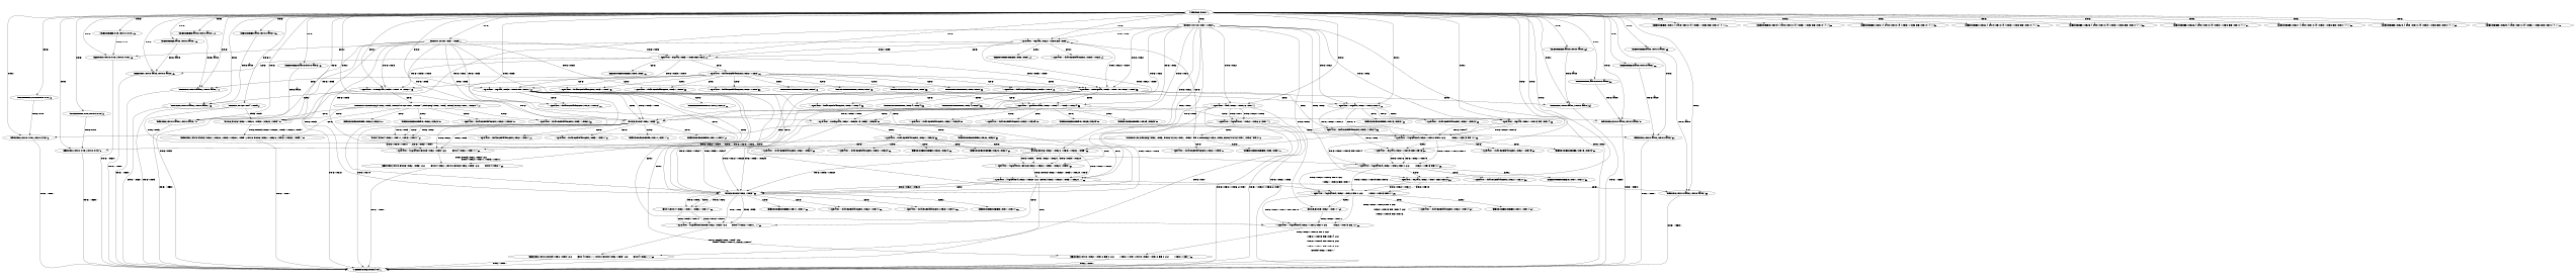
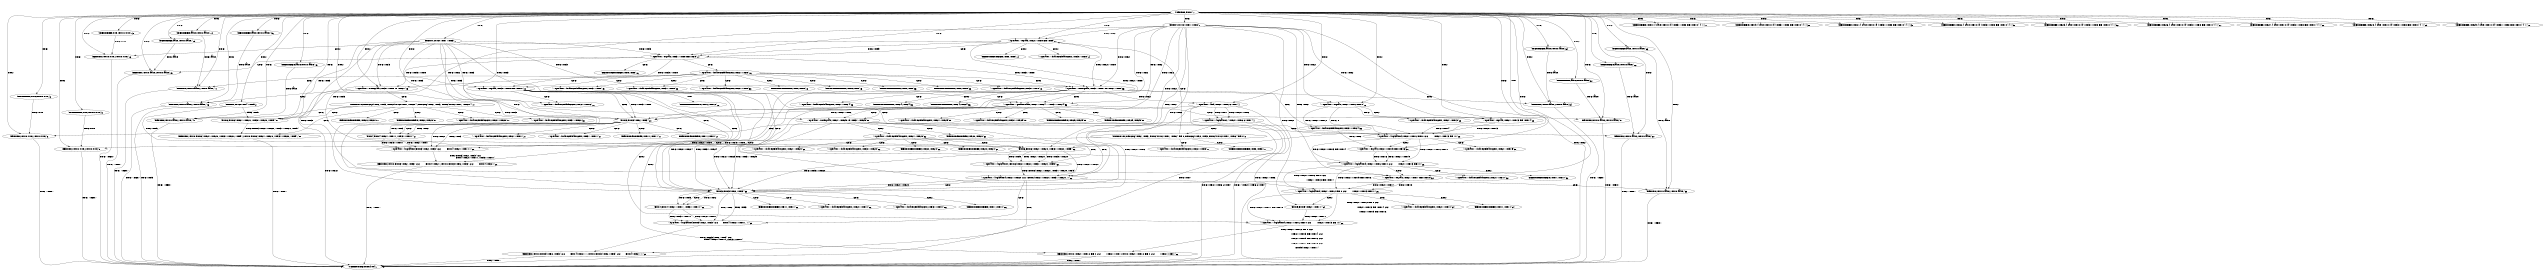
  digraph {
    n1 [label=<(METHOD,FUN1)<SUB>1</SUB>>]
    n2 [label=<(PARAM,struct VAR1 *VAR2)<SUB>1</SUB>>]
    n3 [label=<(PARAM,struct VAR1 *VAR3)<SUB>1</SUB>>]
    n4 [label=<(PARAM,struct VAR4 *VAR5)<SUB>2</SUB>>]
    n5 [label=<(&lt;operator&gt;.equals,VAR2-&gt;VAR8 == VAR9)<SUB>11</SUB>>]
    n6 [label=<(&lt;operator&gt;.equals,VAR3-&gt;VAR8 == VAR9)<SUB>14</SUB>>]
    n7 [label=<(RETURN,return true;,return true;)<SUB>6</SUB>>]
    n8 [label=<(RETURN,return true;,return true;)<SUB>9</SUB>>]
    n9 [label=<(RETURN,return true;,return true;)<SUB>13</SUB>>]
    n10 [label=<(RETURN,return false;,return false;)<SUB>15</SUB>>]
    n11 [label=<(IDENTIFIER,VAR10,{ 	case VAR10: 		if (VAR3-&gt;VAR8 == VAR10) { 			...)<SUB>17</SUB>>]
    n12 [label=<(IDENTIFIER,VAR19,{ 	case VAR10: 		if (VAR3-&gt;VAR8 == VAR10) { 			...)<SUB>38</SUB>>]
    n13 [label=<(IDENTIFIER,VAR21,{ 	case VAR10: 		if (VAR3-&gt;VAR8 == VAR10) { 			...)<SUB>43</SUB>>]
    n14 [label=<(IDENTIFIER,VAR22,{ 	case VAR10: 		if (VAR3-&gt;VAR8 == VAR10) { 			...)<SUB>51</SUB>>]
    n15 [label=<(IDENTIFIER,VAR23,{ 	case VAR10: 		if (VAR3-&gt;VAR8 == VAR10) { 			...)<SUB>52</SUB>>]
    n16 [label=<(IDENTIFIER,VAR26,{ 	case VAR10: 		if (VAR3-&gt;VAR8 == VAR10) { 			...)<SUB>67</SUB>>]
    n17 [label=<(IDENTIFIER,VAR27,{ 	case VAR10: 		if (VAR3-&gt;VAR8 == VAR10) { 			...)<SUB>68</SUB>>]
    n18 [label=<(IDENTIFIER,VAR28,{ 	case VAR10: 		if (VAR3-&gt;VAR8 == VAR10) { 			...)<SUB>69</SUB>>]
    n19 [label=<(IDENTIFIER,VAR29,{ 	case VAR10: 		if (VAR3-&gt;VAR8 == VAR10) { 			...)<SUB>70</SUB>>]
    n20 [label=<(RETURN,return false;,return false;)<SUB>74</SUB>>]
    n21 [label=<(&lt;operator&gt;.and,VAR2-&gt;VAR6 &amp; VAR7)<SUB>4</SUB>>]
    n22 [label=<(IDENTIFIER,true,return true;)<SUB>6</SUB>>]
    n23 [label=<(IDENTIFIER,true,return true;)<SUB>9</SUB>>]
    n24 [label=<(IDENTIFIER,true,return true;)<SUB>13</SUB>>]
    n25 [label=<(IDENTIFIER,false,return false;)<SUB>15</SUB>>]
    n26 [label=<(&lt;operator&gt;.equals,VAR3-&gt;VAR8 == VAR10)<SUB>18</SUB>>]
    n27 [label=<(&lt;operator&gt;.notEquals,VAR3-&gt;VAR8 != VAR21)<SUB>45</SUB>>]
    n28 [label=<(FUN6,FUN6(VAR2-&gt;VAR20, VAR3-&gt;VAR20, VAR5))<SUB>50</SUB>>]
    n29 [label=<(IDENTIFIER,false,return false;)<SUB>74</SUB>>]
    n30 [label=<(RETURN,return false;,return false;)<SUB>46</SUB>>]
    n31 [label=<(RETURN,return false;,return false;)<SUB>48</SUB>>]
    n32 [label=<(RETURN,return false;,return false;)<SUB>54</SUB>>]
    n33 [label=<(RETURN,return false;,return false;)<SUB>57</SUB>>]
    n34 [label=<(RETURN,return false;,return false;)<SUB>60</SUB>>]
    n35 [label=<(RETURN,return false;,return false;)<SUB>63</SUB>>]
    n36 [label=<(IDENTIFIER,false,return false;)<SUB>46</SUB>>]
    n37 [label=<(IDENTIFIER,false,return false;)<SUB>48</SUB>>]
    n38 [label=<(IDENTIFIER,false,return false;)<SUB>54</SUB>>]
    n39 [label=<(IDENTIFIER,false,return false;)<SUB>57</SUB>>]
    n40 [label=<(IDENTIFIER,false,return false;)<SUB>60</SUB>>]
    n41 [label=<(IDENTIFIER,false,return false;)<SUB>63</SUB>>]
    n42 [label=<(FUN3,FUN3(VAR2, VAR3))<SUB>65</SUB>>]
    n43 [label=<(FUN6,FUN6(VAR2-&gt;VAR20, VAR3-&gt;VAR20, VAR5))<SUB>62</SUB>>]
    n44 [label=<(FUN3,FUN3(VAR2, VAR3))<SUB>20</SUB>>]
    n45 [label=<(&lt;operator&gt;.equals,VAR2-&gt;VAR17 == VAR18)<SUB>32</SUB>>]
    n46 [label=<(&lt;operator&gt;.equals,VAR2-&gt;VAR15 == VAR16)<SUB>30</SUB>>]
    n47 [label=<(&lt;operator&gt;.equals,VAR2-&gt;VAR12 == 0)<SUB>26</SUB>>]
    n48 [label=<(&lt;operator&gt;.equals,VAR2-&gt;VAR13 == VAR14)<SUB>28</SUB>>]
    n49 [label=<(METHOD_RETURN,bool)<SUB>1</SUB>>]
    n50 [label=<(&lt;operator&gt;.notEquals,VAR3-&gt;VAR8 != VAR2-&gt;VAR8)<SUB>53</SUB>>]
    n51 [label=<(&lt;operator&gt;.greaterThan,VAR2-&gt;VAR24 &gt; VAR3-&gt;VAR24)<SUB>56</SUB>>]
    n52 [label=<(&lt;operator&gt;.notEquals,VAR2-&gt;VAR25 != VAR3-&gt;VAR25)<SUB>59</SUB>>]
    n53 [label=<(&lt;operator&gt;.logicalAnd,VAR2-&gt;VAR20 &amp;&amp; !FUN6(VAR2-&gt;VAR20, VAR3-&gt;VAR20, ...)<SUB>62</SUB>>]
    n54 [label=<(FUN5,FUN5(VAR2-&gt;VAR11))<SUB>34</SUB>>]
    n55 [label=<(&lt;operator&gt;.indirectFieldAccess,VAR2-&gt;VAR12)<SUB>26</SUB>>]
    n56 [label=<(&lt;operator&gt;.indirectFieldAccess,VAR3-&gt;VAR8)<SUB>14</SUB>>]
    n57 [label=<(FIELD_IDENTIFIER,VAR8,VAR8)<SUB>14</SUB>>]
    n58 [label=<(&lt;operator&gt;.indirectFieldAccess,VAR2-&gt;VAR8)<SUB>16</SUB>>]
    n59 [label=<(FIELD_IDENTIFIER,VAR8,VAR8)<SUB>16</SUB>>]
    n60 [label=<(&lt;operator&gt;.logicalNot,!(VAR2-&gt;VAR6 &amp; VAR7))<SUB>4</SUB>>]
    n61 [label=<(RETURN,return FUN3(VAR2, VAR3) &amp;&amp;  			       FUN4(VAR2...,return FUN3(VAR2, VAR3) &amp;&amp;  			       FUN4(VAR2...)<SUB>20</SUB>>]
    n62 [label=<(&lt;operator&gt;.logicalAnd,FUN3(VAR2, VAR3) &amp;&amp;  			       FUN4(VAR2-&gt;VAR11...)<SUB>20</SUB>>]
    n63 [label=<(RETURN,return VAR2-&gt;VAR12 == 0 &amp;&amp;  			       VAR2-&gt;VAR...,return VAR2-&gt;VAR12 == 0 &amp;&amp;  			       VAR2-&gt;VAR...)<SUB>26</SUB>>]
    n64 [label=<(&lt;operator&gt;.logicalAnd,VAR2-&gt;VAR12 == 0 &amp;&amp;  			       VAR2-&gt;VAR13 == V...)<SUB>26</SUB>>]
    n65 [label=<(&lt;operator&gt;.logicalAnd,VAR2-&gt;VAR12 == 0 &amp;&amp;  			       VAR2-&gt;VAR13 == V...)<SUB>26</SUB>>]
    n66 [label=<(&lt;operator&gt;.logicalAnd,VAR2-&gt;VAR12 == 0 &amp;&amp;  			       VAR2-&gt;VAR13 == V...)<SUB>26</SUB>>]
    n67 [label=<(&lt;operator&gt;.logicalAnd,VAR2-&gt;VAR12 == 0 &amp;&amp;  			       VAR2-&gt;VAR13 == V...)<SUB>26</SUB>>]
    n68 [label=<(FIELD_IDENTIFIER,VAR12,VAR12)<SUB>26</SUB>>]
    n69 [label=<(UNKNOWN,memcmp(VAR2, VAR3, FUN2(struct VAR1, VAR20)),memcmp(VAR2, VAR3, FUN2(struct VAR1, VAR20)))<SUB>47</SUB>>]
    n70 [label=<(RETURN,return FUN6(VAR2-&gt;VAR20, VAR3-&gt;VAR20, VAR5);,return FUN6(VAR2-&gt;VAR20, VAR3-&gt;VAR20, VAR5);)<SUB>50</SUB>>]
    n71 [label=<(&lt;operator&gt;.logicalAnd,FUN3(VAR2, VAR3) &amp;&amp; 		       FUN4(VAR2-&gt;VAR11, ...)<SUB>65</SUB>>]
    n72 [label=<(FUN4,FUN4(VAR2-&gt;VAR11, VAR3-&gt;VAR11))<SUB>66</SUB>>]
    n73 [label=<(&lt;operator&gt;.indirectFieldAccess,VAR2-&gt;VAR11)<SUB>66</SUB>>]
    n74 [label=<(&lt;operator&gt;.indirectFieldAccess,VAR3-&gt;VAR11)<SUB>66</SUB>>]
    n75 [label=<(FIELD_IDENTIFIER,VAR11,VAR11)<SUB>66</SUB>>]
    n76 [label=<(FIELD_IDENTIFIER,VAR11,VAR11)<SUB>66</SUB>>]
    n77 [label=<(&lt;operator&gt;.logicalNot,!FUN6(VAR2-&gt;VAR20, VAR3-&gt;VAR20, VAR5))<SUB>62</SUB>>]
    n78 [label=<(FUN4,FUN4(VAR2-&gt;VAR11, VAR3-&gt;VAR11))<SUB>21</SUB>>]
    n79 [label=<(&lt;operator&gt;.indirectFieldAccess,VAR2-&gt;VAR11)<SUB>21</SUB>>]
    n80 [label=<(&lt;operator&gt;.indirectFieldAccess,VAR3-&gt;VAR11)<SUB>21</SUB>>]
    n81 [label=<(FIELD_IDENTIFIER,VAR11,VAR11)<SUB>21</SUB>>]
    n82 [label=<(FIELD_IDENTIFIER,VAR11,VAR11)<SUB>21</SUB>>]
    n83 [label=<(&lt;operator&gt;.indirectFieldAccess,VAR2-&gt;VAR13)<SUB>28</SUB>>]
-   n84 [label=<(FIELD_IDENTIFIER,VAR13,VAR13)<SUB>28</SUB>>]
    n85 [label=<(&lt;operator&gt;.indirectFieldAccess,VAR2-&gt;VAR24)<SUB>56</SUB>>]
    n86 [label=<(&lt;operator&gt;.indirectFieldAccess,VAR3-&gt;VAR24)<SUB>56</SUB>>]
    n87 [label=<(FIELD_IDENTIFIER,VAR24,VAR24)<SUB>56</SUB>>]
    n88 [label=<(FIELD_IDENTIFIER,VAR24,VAR24)<SUB>56</SUB>>]
    n89 [label=<(&lt;operator&gt;.indirectFieldAccess,VAR2-&gt;VAR25)<SUB>59</SUB>>]
    n90 [label=<(&lt;operator&gt;.indirectFieldAccess,VAR3-&gt;VAR25)<SUB>59</SUB>>]
    n91 [label=<(FIELD_IDENTIFIER,VAR25,VAR25)<SUB>59</SUB>>]
    n92 [label=<(FIELD_IDENTIFIER,VAR25,VAR25)<SUB>59</SUB>>]
    n93 [label=<(&lt;operator&gt;.indirectFieldAccess,VAR2-&gt;VAR20)<SUB>62</SUB>>]
    n94 [label=<(FIELD_IDENTIFIER,VAR20,VAR20)<SUB>62</SUB>>]
    n95 [label=<(RETURN,return FUN3(VAR2, VAR3) &amp;&amp; 		       FUN4(VAR2-&gt;...,return FUN3(VAR2, VAR3) &amp;&amp; 		       FUN4(VAR2-&gt;...)<SUB>65</SUB>>]
    n96 [label=<(UNKNOWN,memcmp(VAR2, VAR3, FUN2(struct VAR1, VAR6)) == 0,memcmp(VAR2, VAR3, FUN2(struct VAR1, VAR6)) == 0)<SUB>8</SUB>>]
    n97 [label=<(&lt;operator&gt;.indirectFieldAccess,VAR2-&gt;VAR8)<SUB>11</SUB>>]
    n98 [label=<(FIELD_IDENTIFIER,VAR8,VAR8)<SUB>11</SUB>>]
    n99 [label=<(&lt;operator&gt;.indirectFieldAccess,VAR3-&gt;VAR8)<SUB>18</SUB>>]
    n100 [label=<(&lt;operator&gt;.indirectFieldAccess,VAR3-&gt;VAR8)<SUB>45</SUB>>]
    n101 [label=<(&lt;operator&gt;.indirectFieldAccess,VAR3-&gt;VAR8)<SUB>53</SUB>>]
    n102 [label=<(&lt;operator&gt;.indirectFieldAccess,VAR2-&gt;VAR8)<SUB>53</SUB>>]
    n103 [label=<(FIELD_IDENTIFIER,VAR8,VAR8)<SUB>18</SUB>>]
    n104 [label=<(FIELD_IDENTIFIER,VAR8,VAR8)<SUB>45</SUB>>]
    n105 [label=<(FIELD_IDENTIFIER,VAR8,VAR8)<SUB>53</SUB>>]
    n106 [label=<(FIELD_IDENTIFIER,VAR8,VAR8)<SUB>53</SUB>>]
    n107 [label=<(&lt;operator&gt;.indirectFieldAccess,VAR2-&gt;VAR11)<SUB>34</SUB>>]
    n108 [label=<(FIELD_IDENTIFIER,VAR11,VAR11)<SUB>34</SUB>>]
    n109 [label=<(&lt;operator&gt;.indirectFieldAccess,VAR2-&gt;VAR17)<SUB>32</SUB>>]
    n110 [label=<(FIELD_IDENTIFIER,VAR17,VAR17)<SUB>32</SUB>>]
    n111 [label=<(&lt;operator&gt;.indirectFieldAccess,VAR2-&gt;VAR15)<SUB>30</SUB>>]
-   n112 [label=<(FIELD_IDENTIFIER,VAR15,VAR15)<SUB>30</SUB>>]
    n113 [label=<(&lt;operator&gt;.indirectFieldAccess,VAR2-&gt;VAR20)<SUB>50</SUB>>]
    n114 [label=<(&lt;operator&gt;.indirectFieldAccess,VAR3-&gt;VAR20)<SUB>50</SUB>>]
    n115 [label=<(FIELD_IDENTIFIER,VAR20,VAR20)<SUB>50</SUB>>]
    n116 [label=<(FIELD_IDENTIFIER,VAR20,VAR20)<SUB>50</SUB>>]
    n117 [label=<(&lt;operator&gt;.indirectFieldAccess,VAR2-&gt;VAR20)<SUB>62</SUB>>]
    n118 [label=<(&lt;operator&gt;.indirectFieldAccess,VAR3-&gt;VAR20)<SUB>62</SUB>>]
    n119 [label=<(FIELD_IDENTIFIER,VAR20,VAR20)<SUB>62</SUB>>]
    n120 [label=<(FIELD_IDENTIFIER,VAR20,VAR20)<SUB>62</SUB>>]
    n1 -> n2 [label="DDG: "]
    n1 -> n3 [label="DDG: "]
-   n1 -> n4 [label="DDG: 0"]
+   n1 -> n4 [label="DDG: "]
    n1 -> n5 [label="DDG: "]
    n1 -> n6 [label="DDG: "]
    n1 -> n7 [label="DDG: "]
    n1 -> n8 [label="DDG: "]
    n1 -> n9 [label="DDG: "]
    n1 -> n10 [label="DDG: "]
    n1 -> n11 [label="DDG: "]
    n1 -> n12 [label="DDG: "]
    n1 -> n13 [label="DDG: "]
    n1 -> n14 [label="DDG: "]
    n1 -> n15 [label="DDG: "]
    n1 -> n16 [label="DDG: "]
    n1 -> n17 [label="DDG: "]
    n1 -> n18 [label="DDG: "]
    n1 -> n19 [label="DDG: "]
    n1 -> n20 [label="DDG: "]
    n1 -> n21 [label="DDG: "]
    n1 -> n22 [label="DDG: "]
    n1 -> n23 [label="DDG: "]
    n1 -> n24 [label="DDG: "]
    n1 -> n25 [label="DDG: "]
    n1 -> n26 [label="DDG: "]
    n1 -> n27 [label="DDG: "]
    n1 -> n28 [label="DDG: "]
    n1 -> n29 [label="DDG: "]
    n1 -> n30 [label="DDG: "]
    n1 -> n31 [label="DDG: "]
    n1 -> n32 [label="DDG: "]
    n1 -> n33 [label="DDG: "]
    n1 -> n34 [label="DDG: "]
    n1 -> n35 [label="DDG: "]
    n1 -> n36 [label="DDG: "]
    n1 -> n37 [label="DDG: "]
    n1 -> n38 [label="DDG: "]
    n1 -> n39 [label="DDG: "]
    n1 -> n40 [label="DDG: "]
    n1 -> n41 [label="DDG: "]
    n1 -> n42 [label="DDG: "]
    n1 -> n43 [label="DDG: "]
    n1 -> n44 [label="DDG: "]
    n1 -> n45 [label="DDG: "]
-   n1 -> n46 [label="DDG: "]
+   n1 -> n46 [label="VAR: "]
    n1 -> n47 [label="DDG: "]
    n1 -> n48 [label="DDG: "]
    n2 -> n5 [label="DDG: VAR2"]
-   n2 -> n21 [label="DDG: VAR2"]
+   n50 -> n21 [label="DDG: VAR2"]
    n2 -> n28 [label="DDG: VAR2"]
    n2 -> n42 [label="DDG: VAR2"]
    n2 -> n43 [label="DDG: VAR2"]
    n2 -> n44 [label="DDG: VAR2"]
    n2 -> n45 [label="DDG: VAR2"]
    n2 -> n47 [label="DDG: VAR2"]
    n2 -> n48 [label="DDG: VAR2"]
    n2 -> n49 [label="DDG: VAR2"]
    n2 -> n50 [label="DDG: VAR2"]
    n2 -> n51 [label="DDG: VAR2"]
    n2 -> n52 [label="DDG: VAR2"]
    n2 -> n53 [label="DDG: VAR2"]
    n2 -> n54 [label="DDG: VAR2"]
    n3 -> n6 [label="DDG: VAR3"]
    n3 -> n27 [label="DDG: VAR3"]
    n3 -> n28 [label="DDG: VAR3"]
    n3 -> n42 [label="DDG: VAR3"]
    n3 -> n43 [label="DDG: VAR3"]
    n3 -> n44 [label="DDG: VAR3"]
-   n3 -> n49 [label="DDG: VAR3"]
+   n3 -> n45 [label="DDG: VAR3"]
    n3 -> n50 [label="DDG: VAR3"]
    n3 -> n51 [label="DDG: VAR3"]
    n3 -> n52 [label="DDG: VAR3"]
    n3 -> n55 [label="DDG: VAR3"]
    n4 -> n28 [label="DDG: VAR5"]
    n4 -> n43 [label="DDG: VAR5"]
    n4 -> n49 [label="DDG: VAR5"]
    n5 -> n6 [label="DDG: VAR9"]
    n5 -> n6 [label="CDG: "]
    n5 -> n9 [label="CDG: "]
    n5 -> n44 [label="DDG: VAR2-&gt;VAR8"]
    n5 -> n50 [label="DDG: VAR2-&gt;VAR8"]
    n5 -> n56 [label="CDG: "]
    n5 -> n57 [label="CDG: "]
    n6 -> n10 [label="CDG: "]
    n6 -> n26 [label="DDG: VAR3-&gt;VAR8"]
    n6 -> n27 [label="DDG: VAR3-&gt;VAR8"]
    n6 -> n50 [label="DDG: VAR3-&gt;VAR8"]
    n6 -> n58 [label="CDG: "]
    n6 -> n59 [label="CDG: "]
    n7 -> n49 [label="DDG: &lt;RET&gt;"]
    n8 -> n49 [label="DDG: &lt;RET&gt;"]
    n9 -> n49 [label="DDG: &lt;RET&gt;"]
    n10 -> n49 [label="DDG: &lt;RET&gt;"]
    n20 -> n49 [label="DDG: &lt;RET&gt;"]
    n21 -> n42 [label="DDG: VAR2-&gt;VAR6"]
    n21 -> n44 [label="DDG: VAR2-&gt;VAR6"]
    n21 -> n49 [label="DDG: VAR2-&gt;VAR6"]
    n21 -> n49 [label="DDG: VAR7"]
    n21 -> n60 [label="DDG: VAR2-&gt;VAR6"]
    n21 -> n60 [label="DDG: VAR7"]
    n22 -> n7 [label="DDG: true"]
    n23 -> n8 [label="DDG: true"]
    n24 -> n9 [label="DDG: true"]
    n25 -> n10 [label="DDG: false"]
    n26 -> n44 [label="DDG: VAR3-&gt;VAR8"]
    n26 -> n44 [label="CDG: "]
-   n26 -> n47 [label="CDG: "]
-   n26 -> n49 [label="DDG: VAR10"]
    n26 -> n55 [label="CDG: "]
    n26 -> n61 [label="CDG: "]
    n26 -> n62 [label="CDG: "]
    n26 -> n63 [label="CDG: "]
    n26 -> n64 [label="CDG: "]
    n26 -> n65 [label="CDG: "]
    n26 -> n66 [label="CDG: "]
    n26 -> n67 [label="CDG: "]
-   n26 -> n68 [label="CDG: "]
+   n26 -> n68 [label="VAR: "]
    n27 -> n30 [label="CDG: "]
    n27 -> n49 [label="DDG: VAR21"]
    n27 -> n69 [label="CDG: "]
    n28 -> n70 [label="DDG: FUN6(VAR2-&gt;VAR20, VAR3-&gt;VAR20, VAR5)"]
    n29 -> n20 [label="DDG: false"]
    n30 -> n49 [label="DDG: &lt;RET&gt;"]
    n31 -> n49 [label="DDG: &lt;RET&gt;"]
    n32 -> n49 [label="DDG: &lt;RET&gt;"]
    n33 -> n49 [label="DDG: &lt;RET&gt;"]
    n34 -> n49 [label="DDG: &lt;RET&gt;"]
    n35 -> n49 [label="DDG: &lt;RET&gt;"]
    n36 -> n30 [label="DDG: false"]
    n37 -> n31 [label="DDG: false"]
    n38 -> n32 [label="DDG: false"]
    n39 -> n33 [label="DDG: false"]
    n40 -> n34 [label="DDG: false"]
    n41 -> n35 [label="DDG: false"]
    n42 -> n71 [label="DDG: VAR2"]
    n42 -> n71 [label="DDG: VAR3"]
    n42 -> n72 [label="DDG: VAR2"]
    n42 -> n72 [label="DDG: VAR3"]
    n42 -> n72 [label="CDG: "]
    n42 -> n73 [label="CDG: "]
    n42 -> n74 [label="CDG: "]
    n42 -> n75 [label="CDG: "]
    n42 -> n76 [label="CDG: "]
    n43 -> n42 [label="DDG: VAR3-&gt;VAR20"]
    n43 -> n53 [label="DDG: VAR2-&gt;VAR20"]
    n43 -> n77 [label="DDG: VAR2-&gt;VAR20"]
    n43 -> n77 [label="DDG: VAR3-&gt;VAR20"]
    n43 -> n77 [label="DDG: VAR5"]
    n44 -> n62 [label="DDG: VAR2"]
    n44 -> n62 [label="DDG: VAR3"]
    n44 -> n78 [label="DDG: VAR2"]
    n44 -> n78 [label="DDG: VAR3"]
    n44 -> n78 [label="CDG: "]
    n44 -> n79 [label="CDG: "]
    n44 -> n80 [label="CDG: "]
    n44 -> n81 [label="CDG: "]
    n44 -> n82 [label="CDG: "]
    n45 -> n65 [label="DDG: VAR2-&gt;VAR17"]
    n45 -> n65 [label="DDG: VAR18"]
    n46 -> n66 [label="DDG: VAR2-&gt;VAR15"]
    n46 -> n66 [label="DDG: VAR16"]
    n47 -> n48 [label="CDG: "]
    n47 -> n67 [label="DDG: VAR2-&gt;VAR12"]
    n47 -> n67 [label="DDG: 0"]
    n47 -> n83 [label="DDG: "]
-   n47 -> n84 [label="CDG: "]
    n48 -> n67 [label="DDG: VAR2-&gt;VAR13"]
    n48 -> n67 [label="DDG: VAR14"]
    n50 -> n32 [label="CDG: "]
    n50 -> n42 [label="DDG: VAR2-&gt;VAR8"]
    n50 -> n42 [label="DDG: VAR3-&gt;VAR8"]
    n50 -> n51 [label="CDG: "]
    n50 -> n85 [label="CDG: "]
    n50 -> n86 [label="CDG: "]
    n50 -> n87 [label="CDG: "]
    n50 -> n88 [label="CDG: "]
    n51 -> n33 [label="CDG: "]
    n51 -> n42 [label="DDG: VAR2-&gt;VAR24"]
    n51 -> n42 [label="DDG: VAR3-&gt;VAR24"]
    n51 -> n52 [label="CDG: "]
    n51 -> n89 [label="CDG: "]
    n51 -> n90 [label="CDG: "]
    n51 -> n91 [label="CDG: "]
    n51 -> n92 [label="CDG: "]
    n52 -> n34 [label="CDG: "]
    n52 -> n42 [label="DDG: VAR2-&gt;VAR25"]
    n52 -> n42 [label="DDG: VAR3-&gt;VAR25"]
    n52 -> n53 [label="CDG: "]
    n52 -> n93 [label="CDG: "]
    n52 -> n94 [label="CDG: "]
    n53 -> n35 [label="CDG: "]
    n53 -> n42 [label="DDG: VAR2-&gt;VAR20"]
    n53 -> n42 [label="CDG: "]
    n53 -> n71 [label="CDG: "]
    n53 -> n95 [label="CDG: "]
    n54 -> n64 [label="DDG: VAR2-&gt;VAR11"]
    n58 -> n20 [label="CDG: "]
    n58 -> n26 [label="CDG: "]
    n58 -> n27 [label="CDG: "]
    n58 -> n50 [label="CDG: "]
    n58 -> n99 [label="CDG: "]
    n58 -> n100 [label="CDG: "]
    n58 -> n101 [label="CDG: "]
    n58 -> n102 [label="CDG: "]
    n58 -> n103 [label="CDG: "]
    n58 -> n104 [label="CDG: "]
    n58 -> n105 [label="CDG: "]
    n58 -> n106 [label="CDG: "]
    n60 -> n7 [label="CDG: "]
    n60 -> n49 [label="DDG: VAR2-&gt;VAR6 &amp; VAR7"]
    n60 -> n49 [label="DDG: !(VAR2-&gt;VAR6 &amp; VAR7)"]
    n60 -> n96 [label="CDG: "]
    n61 -> n49 [label="DDG: &lt;RET&gt;"]
    n62 -> n61 [label="DDG: FUN3(VAR2, VAR3) &amp;&amp;\n 			       FUN4(VAR2-&gt;VAR11, VAR3-&gt;VAR11)"]
    n63 -> n49 [label="DDG: &lt;RET&gt;"]
    n64 -> n63 [label="DDG: VAR2-&gt;VAR12 == 0 &amp;&amp;\n\n			       VAR2-&gt;VAR13 == VAR14 &amp;&amp;\n\n			       VAR2-&gt;VAR15 == VAR16 &amp;&amp;\n\n			       VAR2-&gt;VAR17 == VAR18 &amp;&amp;\n\n			       FUN5(VAR2-&gt;VAR11)"]
    n65 -> n54 [label="CDG: "]
    n65 -> n64 [label="DDG: VAR2-&gt;VAR12 == 0 &amp;&amp;\n\n			       VAR2-&gt;VAR13 == VAR14 &amp;&amp;\n\n			       VAR2-&gt;VAR15 == VAR16"]
    n65 -> n64 [label="DDG: VAR2-&gt;VAR17 == VAR18"]
    n65 -> n107 [label="CDG: "]
    n65 -> n108 [label="CDG: "]
    n66 -> n45 [label="CDG: "]
    n66 -> n65 [label="DDG: VAR2-&gt;VAR12 == 0 &amp;&amp;\n\n			       VAR2-&gt;VAR13 == VAR14"]
    n66 -> n65 [label="DDG: VAR2-&gt;VAR15 == VAR16"]
    n66 -> n109 [label="CDG: "]
    n66 -> n110 [label="CDG: "]
    n67 -> n46 [label="CDG: "]
    n67 -> n66 [label="DDG: VAR2-&gt;VAR12 == 0"]
    n67 -> n66 [label="DDG: VAR2-&gt;VAR13 == VAR14"]
    n67 -> n111 [label="CDG: "]
-   n67 -> n112 [label="CDG: "]
    n69 -> n28 [label="CDG: "]
    n69 -> n31 [label="CDG: "]
    n69 -> n70 [label="CDG: "]
    n69 -> n113 [label="CDG: "]
    n69 -> n114 [label="CDG: "]
    n69 -> n115 [label="CDG: "]
    n69 -> n116 [label="CDG: "]
    n70 -> n49 [label="DDG: &lt;RET&gt;"]
    n71 -> n95 [label="DDG: FUN3(VAR2, VAR3) &amp;&amp;\n		       FUN4(VAR2-&gt;VAR11, VAR3-&gt;VAR11)"]
    n72 -> n71 [label="DDG: VAR2-&gt;VAR11"]
    n72 -> n71 [label="DDG: VAR3-&gt;VAR11"]
    n77 -> n53 [label="DDG: FUN6(VAR2-&gt;VAR20, VAR3-&gt;VAR20, VAR5)"]
    n78 -> n62 [label="DDG: VAR2-&gt;VAR11"]
    n78 -> n62 [label="DDG: VAR3-&gt;VAR11"]
    n86 -> n46 [label="DDG: VAR2"]
    n93 -> n43 [label="CDG: "]
    n93 -> n77 [label="CDG: "]
    n93 -> n117 [label="CDG: "]
    n93 -> n118 [label="CDG: "]
    n93 -> n119 [label="CDG: "]
    n93 -> n120 [label="CDG: "]
    n95 -> n49 [label="DDG: &lt;RET&gt;"]
    n96 -> n5 [label="CDG: "]
    n96 -> n8 [label="CDG: "]
    n96 -> n97 [label="CDG: "]
    n96 -> n98 [label="CDG: "]
  }
